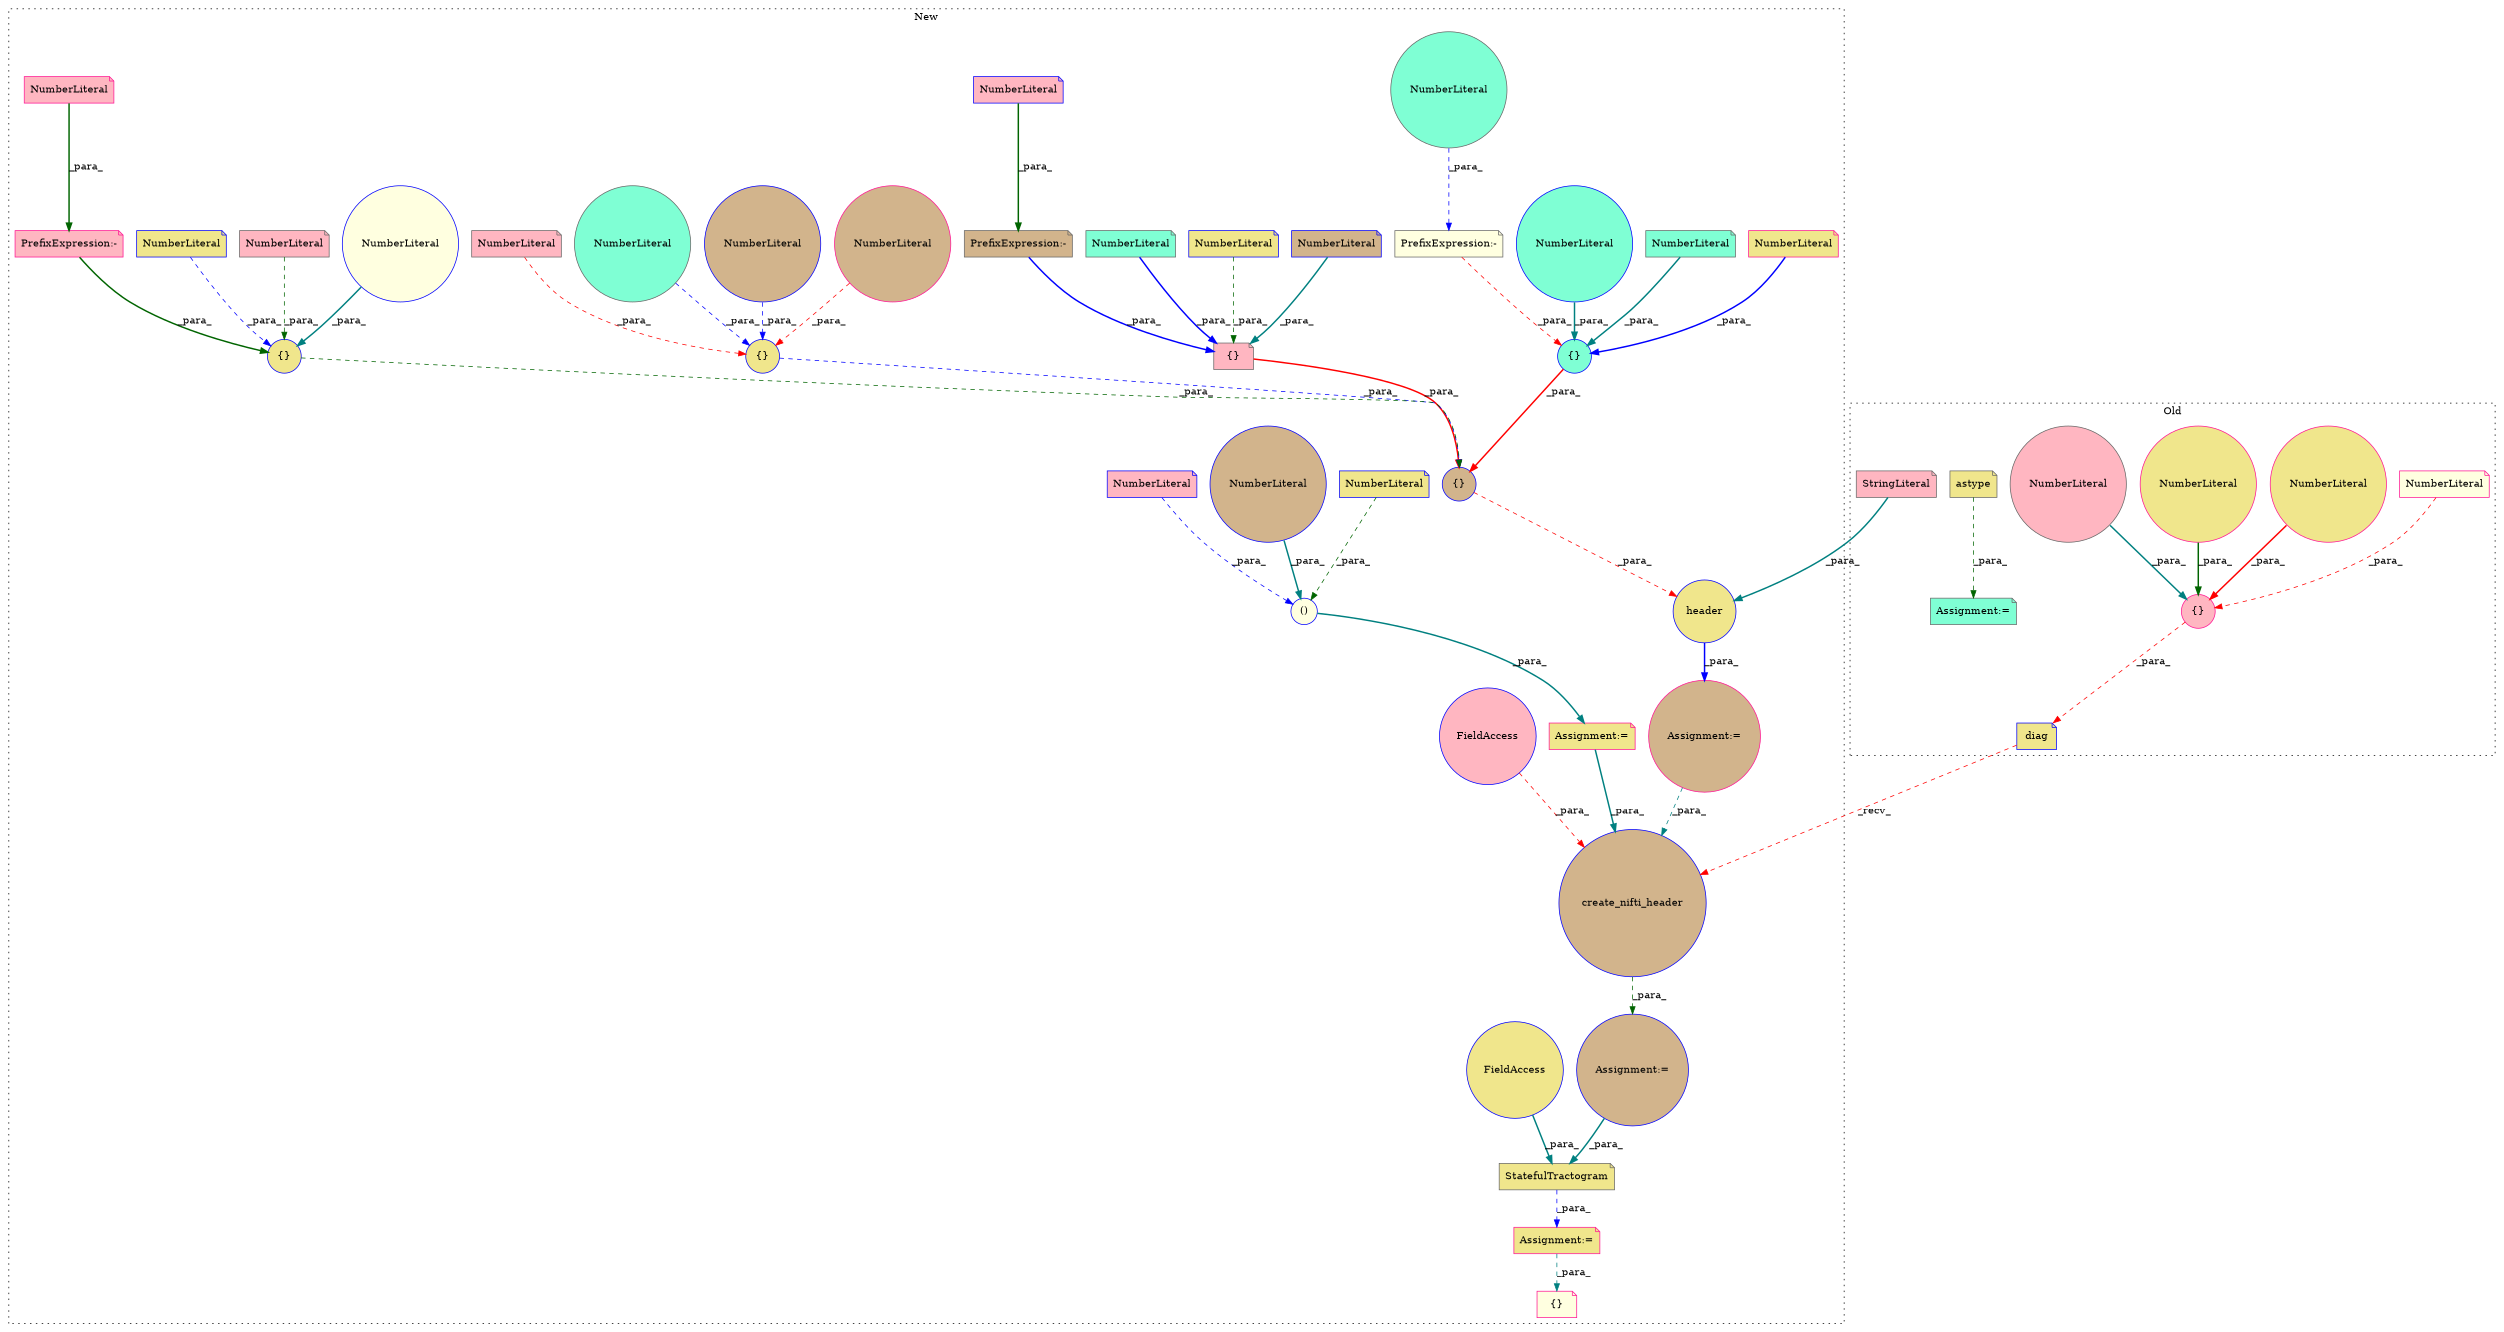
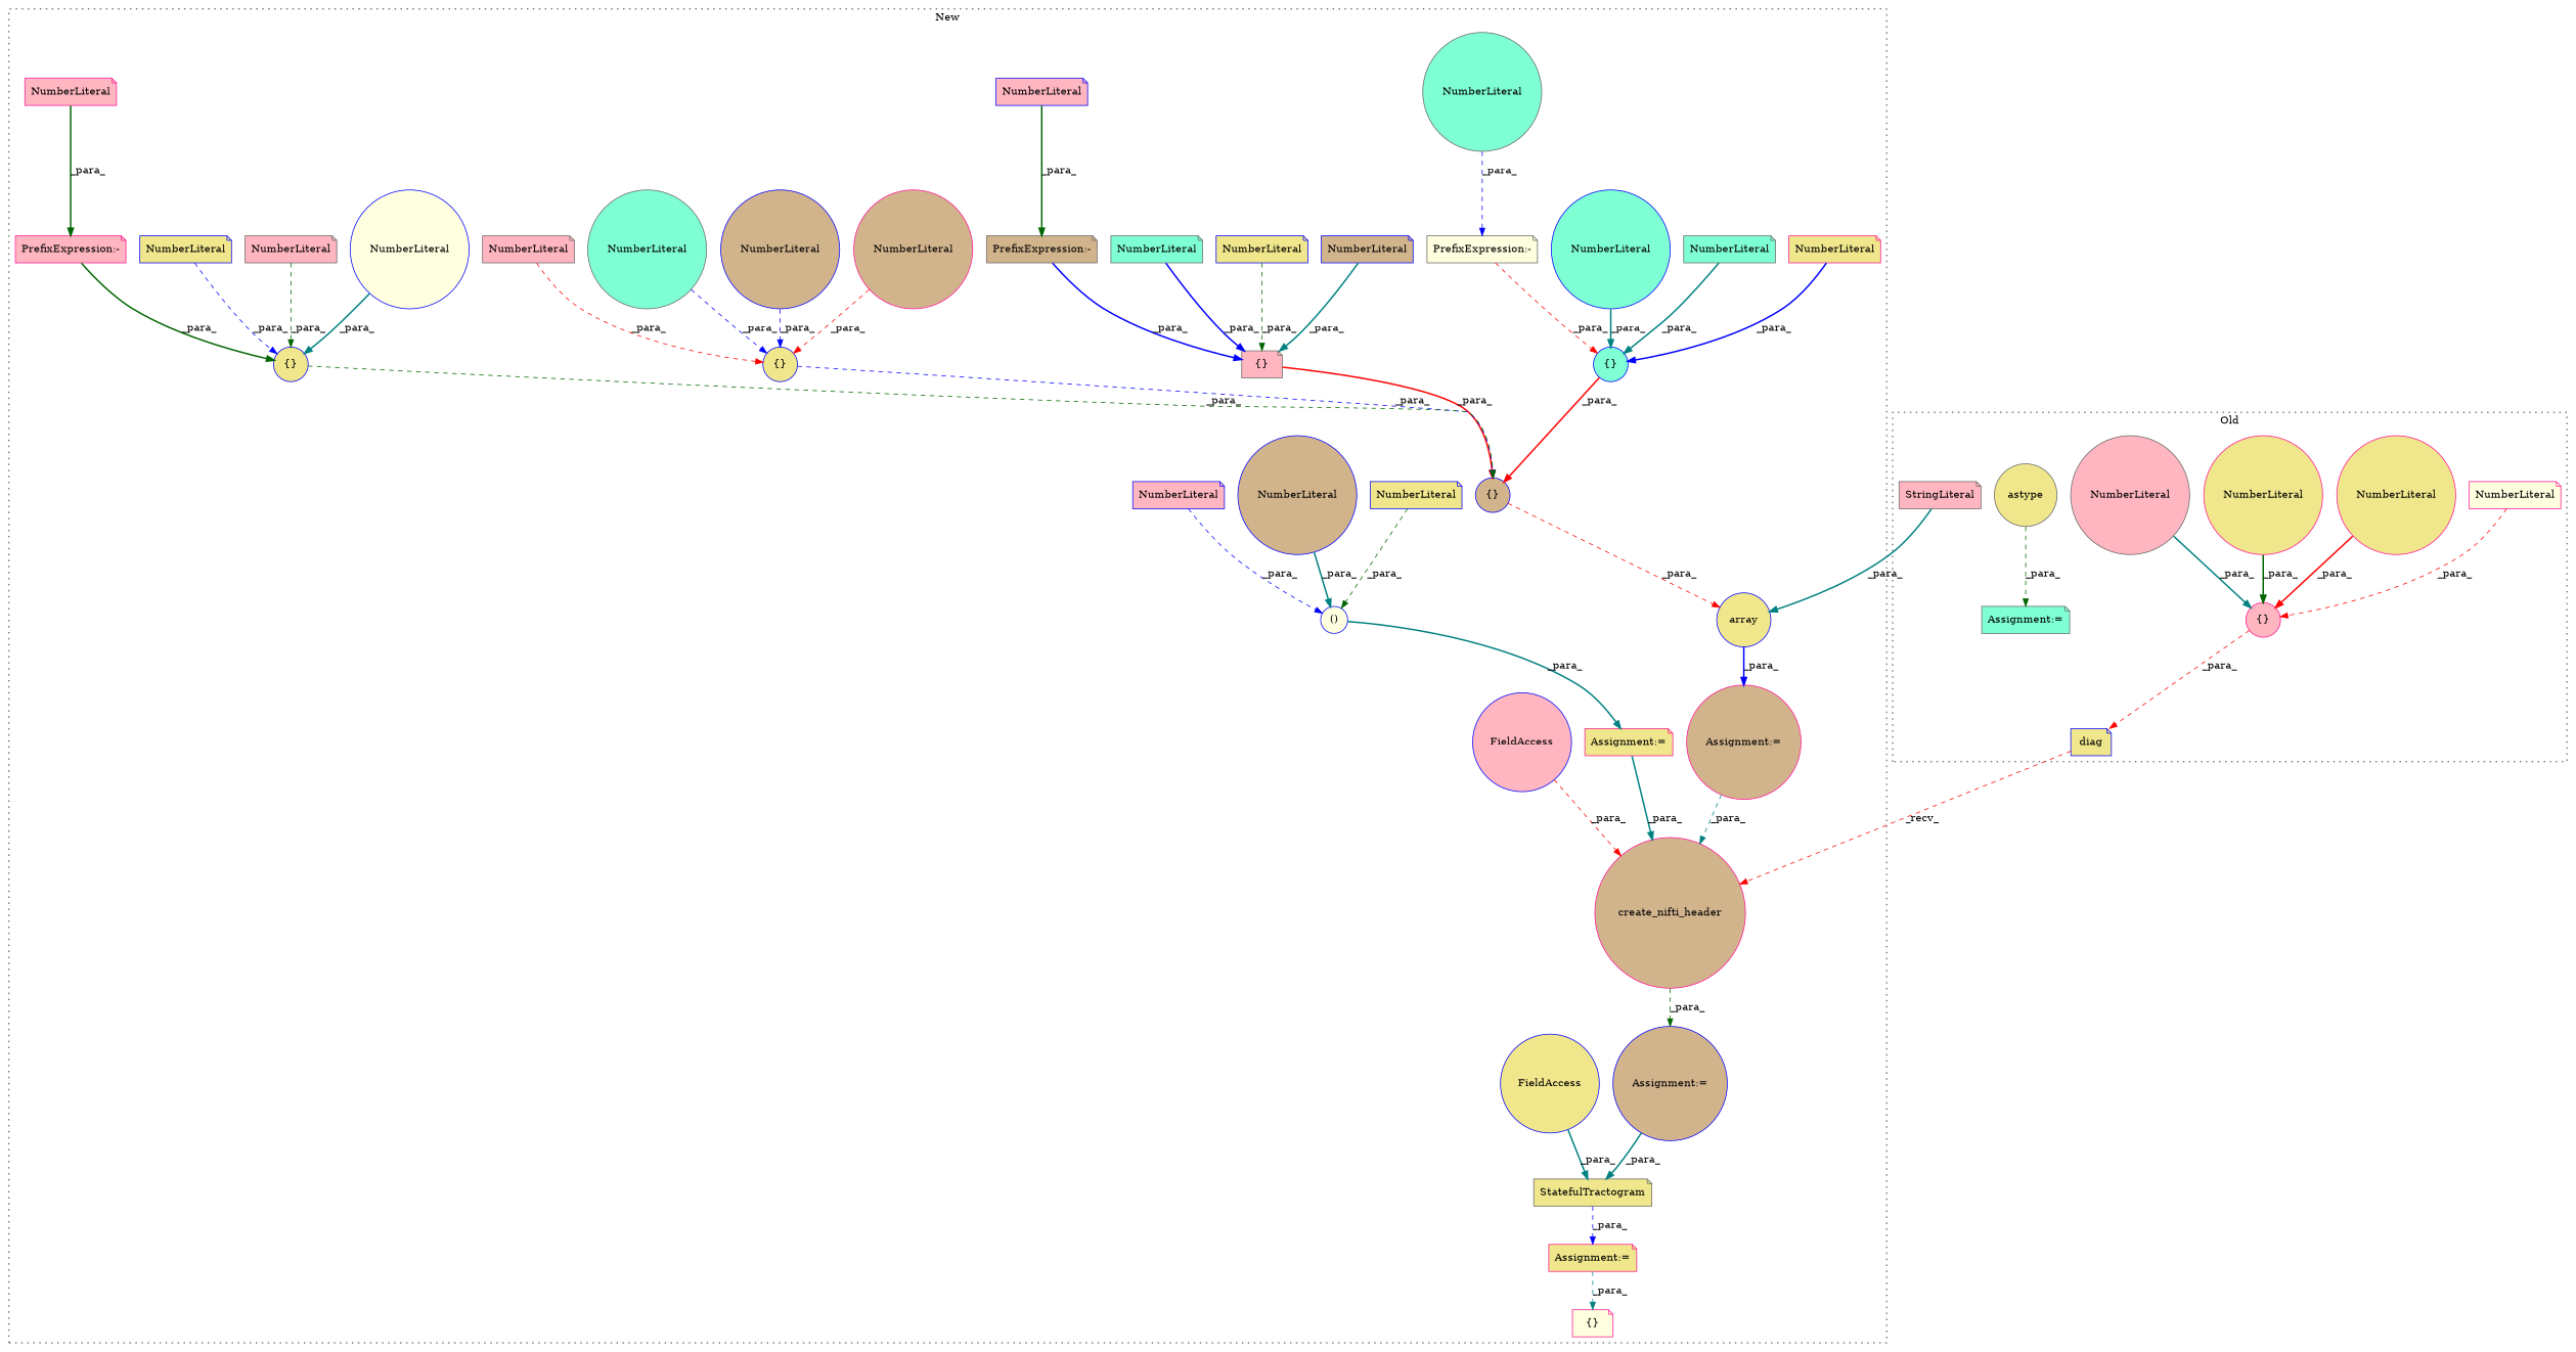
  digraph {
    node [a=34 color=blue fillcolor=khaki l=3 s=3100 shape=note style=filled]
    edge [color=teal style=dashed]
    n1 [a=4 color=deeppink fillcolor=lightpink l="1,1" label="{}" s="3540,3550" shape=circle]
    n2 [color=deeppink l=1 label=NumberLiteral s=3547 shape=circle]
    n3 [color=gray40 fillcolor=lightpink l=1 label=NumberLiteral s=3545 shape=circle]
    n4 [color=deeppink fillcolor=lightyellow label=NumberLiteral s=3541]
    n5 [color=deeppink l=1 label=NumberLiteral s=3549 shape=circle]
    n6 [a=32 l="5,1" label=diag s="3509,3551"]
    n7 [a=7 color=gray40 fillcolor=aquamarine l=1 label="Assignment:=" s=3502]
-   n8 [a=32 color=gray40 l="7,1" label=astype s="3553,3564"]
+   n8 [a=32 color=gray40 l="7,1" label=astype s="3553,3564" shape=circle]
    n9 [a=45 color=gray40 fillcolor=lightpink l=4 label=StringLiteral s=3560]
-   n10 [a=32 fillcolor=tan l="20,1" label=create_nifti_header s="3218,3264" shape=circle]
+   n10 [a=32 color=deeppink fillcolor=tan l="20,1" label=create_nifti_header s="3218,3264" shape=circle]
    n11 [a=106 fillcolor=lightyellow l=35 label="()" shape=circle]
    n12 [a=4 color=deeppink fillcolor=lightyellow l="1,1" label="{}" s="3395,3399"]
    n13 [label=NumberLiteral s=3116]
    n14 [fillcolor=tan label=NumberLiteral s=3132 shape=circle]
    n15 [a=4 fillcolor=aquamarine l="1,1" label="{}" s="2992,3010" shape=circle]
    n16 [fillcolor=lightpink label=NumberLiteral]
    n17 [a=4 fillcolor=tan l="1,1" label="{}" s="2950,3029" shape=circle]
    n18 [color=deeppink label=NumberLiteral s=2997]
    n19 [a=4 color=gray40 fillcolor=lightpink l="1,1" label="{}" s="2971,2990"]
    n20 [color=gray40 fillcolor=aquamarine label=NumberLiteral s=2993]
    n21 [color=gray40 fillcolor=aquamarine label=NumberLiteral s=2976]
    n22 [fillcolor=aquamarine label=NumberLiteral s=3001 shape=circle]
    n23 [a=4 l="1,1" label="{}" s="3012,3028" shape=circle]
    n24 [fillcolor=tan label=NumberLiteral s=2972]
    n25 [fillcolor=tan label=NumberLiteral s=3021 shape=circle]
    n26 [label=NumberLiteral s=2980]
    n27 [a=4 l="1,1" label="{}" s="2951,2969" shape=circle]
    n28 [color=gray40 fillcolor=lightpink label=NumberLiteral s=3025]
    n29 [fillcolor=lightyellow label=NumberLiteral s=2956 shape=circle]
    n30 [color=gray40 fillcolor=lightpink label=NumberLiteral s=2952]
    n31 [color=deeppink fillcolor=tan label=NumberLiteral s=3017 shape=circle]
    n32 [color=gray40 fillcolor=aquamarine label=NumberLiteral s=3013 shape=circle]
    n33 [label=NumberLiteral s=2960]
-   n34 [a=32 l="6,1" label=header s="2931,3030" shape=circle]
+   n34 [a=32 l="6,1" label=array s="2931,3030" shape=circle]
    n35 [a=22 fillcolor=lightpink l=10 label=FieldAccess s=3245 shape=circle]
    n36 [a=7 color=deeppink fillcolor=tan l=1 label="Assignment:=" s=2924 shape=circle]
    n37 [a=7 color=deeppink l=6 label="Assignment:=" s=3094]
    n38 [a=38 color=gray40 fillcolor=lightyellow l=1 label="PrefixExpression:-" s=3005]
    n39 [color=gray40 fillcolor=aquamarine l=4 label=NumberLiteral s=3006 shape=circle]
    n40 [a=38 color=gray40 fillcolor=tan l=1 label="PrefixExpression:-" s=2984]
    n41 [fillcolor=lightpink l=5 label=NumberLiteral s=2985]
    n42 [a=7 fillcolor=tan l=1 label="Assignment:=" s=3217 shape=circle]
    n43 [a=38 color=deeppink fillcolor=lightpink l=1 label="PrefixExpression:-" s=2964]
    n44 [color=deeppink fillcolor=lightpink l=4 label=NumberLiteral s=2965]
    n45 [a=7 color=deeppink l=1 label="Assignment:=" s=3274]
    n46 [a=32 color=gray40 l="19,1" label=StatefulTractogram s="3275,3324"]
    n47 [a=22 l=11 label=FieldAccess s=3313 shape=circle]
    subgraph cluster_1 {
      label=Old
      style=dotted
      n1
      n2
      n3
      n4
      n5
      n6
      n7
      n8
      n9
    }
    subgraph cluster_2 {
      label=New
      style=dotted
      n10
      n11
      n12
      n13
      n14
      n15
      n16
      n17
      n18
      n19
      n20
      n21
      n22
      n23
      n24
      n25
      n26
      n27
      n28
      n29
      n30
      n31
      n32
      n33
      n34
      n35
      n36
      n37
      n38
      n39
      n40
      n41
      n42
      n43
      n44
      n45
      n46
      n47
    }
    n1 -> n6 [color=red label=_para_]
    n2 -> n1 [color=darkgreen label=_para_ style=bold]
    n3 -> n1 [label=_para_ style=bold]
    n4 -> n1 [color=red label=_para_]
    n5 -> n1 [color=red label=_para_ style=bold]
    n6 -> n10 [color=red label=_recv_]
    n8 -> n7 [color=darkgreen label=_para_]
    n9 -> n34 [label=_para_ style=bold]
    n10 -> n42 [color=darkgreen label=_para_]
    n11 -> n37 [label=_para_ style=bold]
    n13 -> n11 [color=darkgreen label=_para_]
    n14 -> n11 [label=_para_ style=bold]
    n15 -> n17 [color=red label=_para_ style=bold]
    n16 -> n11 [color=blue label=_para_]
    n17 -> n34 [color=red label=_para_]
    n18 -> n15 [color=blue label=_para_ style=bold]
    n19 -> n17 [color=red label=_para_ style=bold]
    n20 -> n15 [label=_para_ style=bold]
    n21 -> n19 [color=blue label=_para_ style=bold]
    n22 -> n15 [label=_para_ style=bold]
    n23 -> n17 [color=blue label=_para_]
    n24 -> n19 [label=_para_ style=bold]
    n25 -> n23 [color=blue label=_para_]
    n26 -> n19 [color=darkgreen label=_para_]
    n27 -> n17 [color=darkgreen label=_para_]
    n28 -> n23 [color=red label=_para_]
    n29 -> n27 [label=_para_ style=bold]
    n30 -> n27 [color=darkgreen label=_para_]
    n31 -> n23 [color=red label=_para_]
    n32 -> n23 [color=blue label=_para_]
    n33 -> n27 [color=blue label=_para_]
    n34 -> n36 [color=blue label=_para_ style=bold]
    n35 -> n10 [color=red label=_para_]
    n36 -> n10 [label=_para_]
    n37 -> n10 [label=_para_ style=bold]
    n38 -> n15 [color=red label=_para_]
    n39 -> n38 [color=blue label=_para_]
    n40 -> n19 [color=blue label=_para_ style=bold]
    n41 -> n40 [color=darkgreen label=_para_ style=bold]
    n42 -> n46 [label=_para_ style=bold]
    n43 -> n27 [color=darkgreen label=_para_ style=bold]
    n44 -> n43 [color=darkgreen label=_para_ style=bold]
    n45 -> n12 [label=_para_]
    n46 -> n45 [color=blue label=_para_]
    n47 -> n46 [label=_para_ style=bold]
  }
